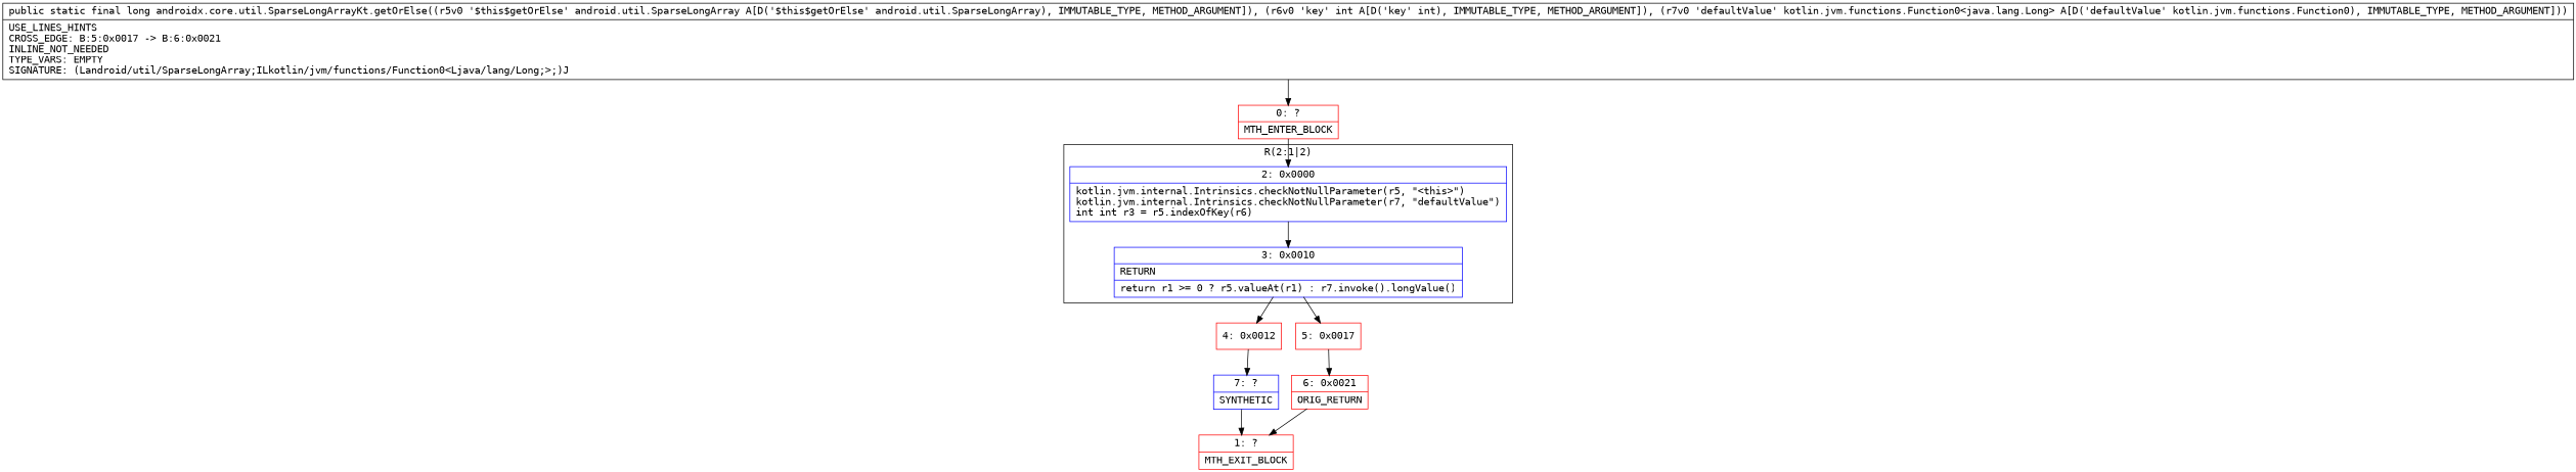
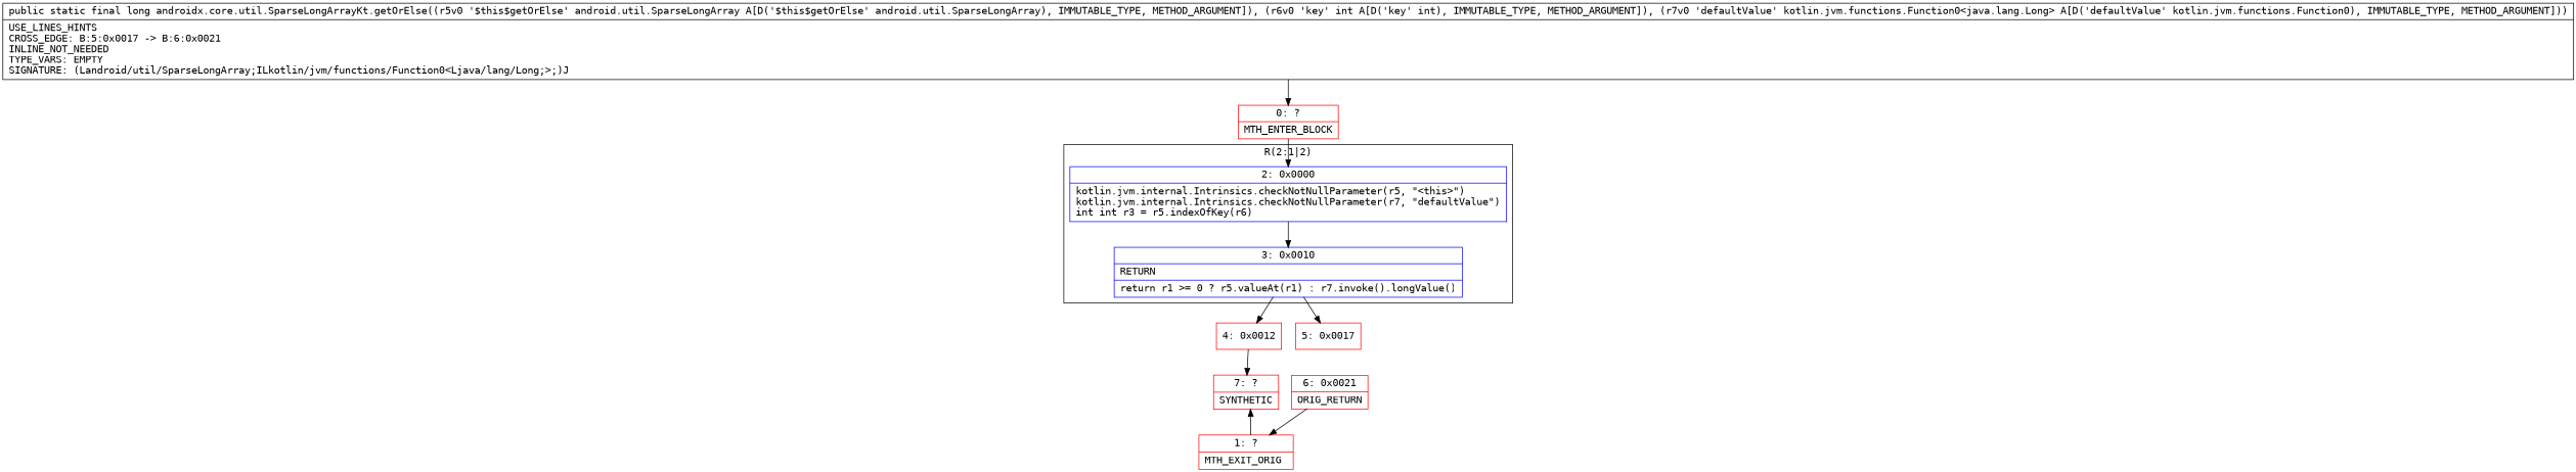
  digraph {
    fontname="DejaVu Sans Mono"
    node [color=red fontname="DejaVu Sans Mono" shape=record]
    edge [fontname="DejaVu Sans Mono"]
    n1 [color=blue label="{2\:\ 0x0000|kotlin.jvm.internal.Intrinsics.checkNotNullParameter(r5, \"\<this\>\")\lkotlin.jvm.internal.Intrinsics.checkNotNullParameter(r7, \"defaultValue\")\lint int r3 = r5.indexOfKey(r6)\l}"]
    n2 [color=blue label="{3\:\ 0x0010|RETURN\l|return r1 \>= 0 ? r5.valueAt(r1) : r7.invoke().longValue()\l}"]
    n3 [label="{4\:\ 0x0012}"]
    n4 [label="{5\:\ 0x0017}"]
-   n5 [color=blue label="{7\:\ ?|SYNTHETIC\l}"]
+   n5 [label="{7\:\ ?|SYNTHETIC\l}"]
    n6 [label="{6\:\ 0x0021|ORIG_RETURN\l}"]
    n7 [label="{0\:\ ?|MTH_ENTER_BLOCK\l}"]
-   n8 [label="{1\:\ ?|MTH_EXIT_BLOCK\l}"]
+   n8 [label="{1\:\ ?|MTH_EXIT_ORIG\l}"]
    n9 [label="{public static final long androidx.core.util.SparseLongArrayKt.getOrElse((r5v0 '$this$getOrElse' android.util.SparseLongArray A[D('$this$getOrElse' android.util.SparseLongArray), IMMUTABLE_TYPE, METHOD_ARGUMENT]), (r6v0 'key' int A[D('key' int), IMMUTABLE_TYPE, METHOD_ARGUMENT]), (r7v0 'defaultValue' kotlin.jvm.functions.Function0\<java.lang.Long\> A[D('defaultValue' kotlin.jvm.functions.Function0), IMMUTABLE_TYPE, METHOD_ARGUMENT]))  | USE_LINES_HINTS\lCROSS_EDGE: B:5:0x0017 \-\> B:6:0x0021\lINLINE_NOT_NEEDED\lTYPE_VARS: EMPTY\lSIGNATURE: (Landroid\/util\/SparseLongArray;ILkotlin\/jvm\/functions\/Function0\<Ljava\/lang\/Long;\>;)J\l}" color=""]
    subgraph cluster_1 {
      label="R(2:1|2)"
      n1
      n2
    }
    n1 -> n2
    n2 -> n3
    n2 -> n4
    n3 -> n5
-   n4 -> n6
-   n5 -> n8
+   n8 -> n5
    n6 -> n8
    n7 -> n1
    n9 -> n7
  }
